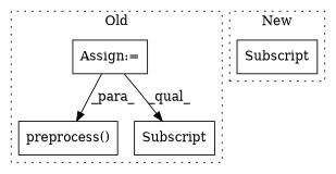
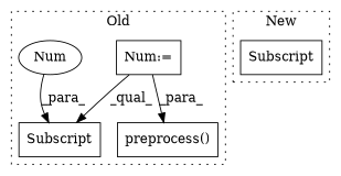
  digraph {
    node [a=63 shape=box]
    n1 [a=75 l="26,1" label="preprocess()" s="1237,1268"]
-   n2 [a=68 l=3 label="Assign:=" s=1208]
+   n2 [a=68 l=3 label="Num:=" s=1208]
    n3 [l="9,0" label=Subscript s="1680,0"]
+   n4 [a=76 l=1 label=Num s=1687 shape=ellipse]
    n5 [l="73,0" label=Subscript s="1040,0"]
    subgraph cluster_1 {
      label=Old
      style=dotted
      n1
      n2
      n3
+     n4
    }
    subgraph cluster_2 {
      label=New
      style=dotted
      n5
    }
    n2 -> n1 [label=_para_]
    n2 -> n3 [label=_qual_]
+   n4 -> n3 [label=_para_]
  }
